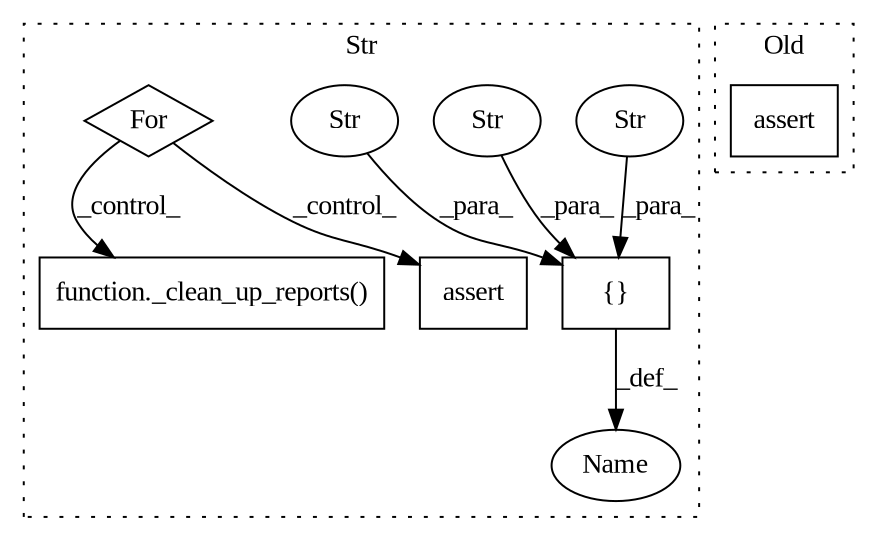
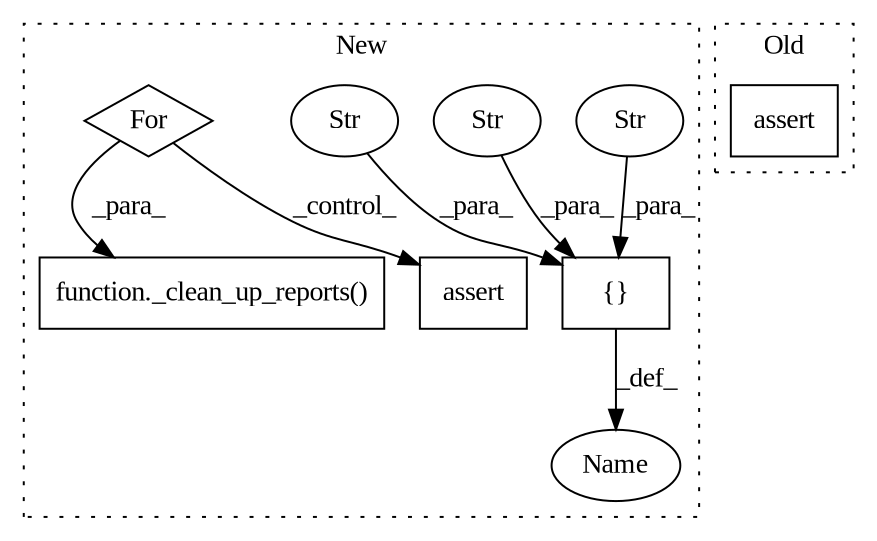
  digraph {
    fontname="Liberation Serif"
    node [a=66 fontname="Liberation Serif" l=6 shape=box]
    edge [fontname="Liberation Serif"]
    n1 [a=75 l=19 label="function._clean_up_reports()" s=387]
    n2 [a=59 l="1,0" label="{}" s="353,376"]
    n3 [label=Str s=354 shape=ellipse]
    n4 [label=Str s=370 shape=ellipse]
    n5 [label=Str s=362 shape=ellipse]
    n6 [a=87 l=13 label=Name s=336 shape=ellipse]
    n7 [a=65 l=7 label=assert s=711]
    n8 [a=107 l="4,10" label=For s="332,377" shape=diamond]
    n9 [a=65 l=7 label=assert s=315]
    subgraph cluster_1 {
-     label=Str
+     label=New
      style=dotted
      n1
      n2
      n3
      n4
      n5
      n6
      n7
      n8
    }
    subgraph cluster_2 {
      label=Old
      style=dotted
      n9
    }
    n2 -> n6 [label=_def_]
    n3 -> n2 [label=_para_]
    n4 -> n2 [label=_para_]
    n5 -> n2 [label=_para_]
-   n8 -> n1 [label=_control_]
+   n8 -> n1 [label=_para_]
    n8 -> n7 [label=_control_]
  }
